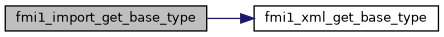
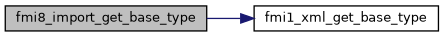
  digraph {
    rankdir=LR
    node [color=black fontname=Helvetica fontsize=10 shape=record style=filled]
-   n1 [fillcolor=grey75 fontcolor=black height=0.2 label=fmi1_import_get_base_type width=0.4]
+   n1 [fillcolor=grey75 fontcolor=black height=0.2 label=fmi8_import_get_base_type width=0.4]
    n2 [fillcolor=white height=0.2 label=fmi1_xml_get_base_type width=0.4]
    n1 -> n2 [color=midnightblue fontname=Helvetica fontsize=10 labelfontname=Helvetica labelfontsize=10 style=solid]
  }
